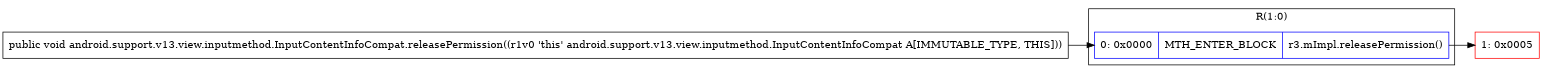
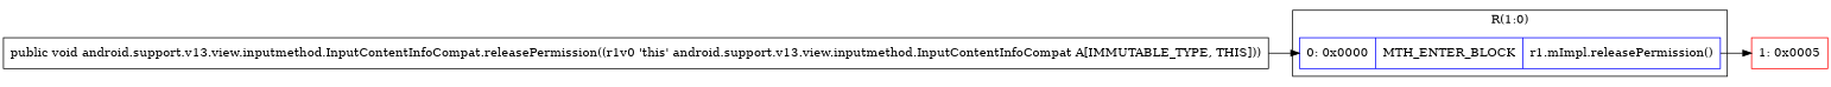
  digraph {
    rankdir=LR
    node [shape=record]
-   n1 [color=blue label="{0\:\ 0x0000|MTH_ENTER_BLOCK\l|r3.mImpl.releasePermission()\l}"]
+   n1 [color=blue label="{0\:\ 0x0000|MTH_ENTER_BLOCK\l|r1.mImpl.releasePermission()\l}"]
    n2 [color=red label="{1\:\ 0x0005}"]
    n3 [label="{public void android.support.v13.view.inputmethod.InputContentInfoCompat.releasePermission((r1v0 'this' android.support.v13.view.inputmethod.InputContentInfoCompat A[IMMUTABLE_TYPE, THIS])) }"]
    subgraph cluster_1 {
      label="R(1:0)"
      n1
    }
    n1 -> n2
    n3 -> n1
  }
